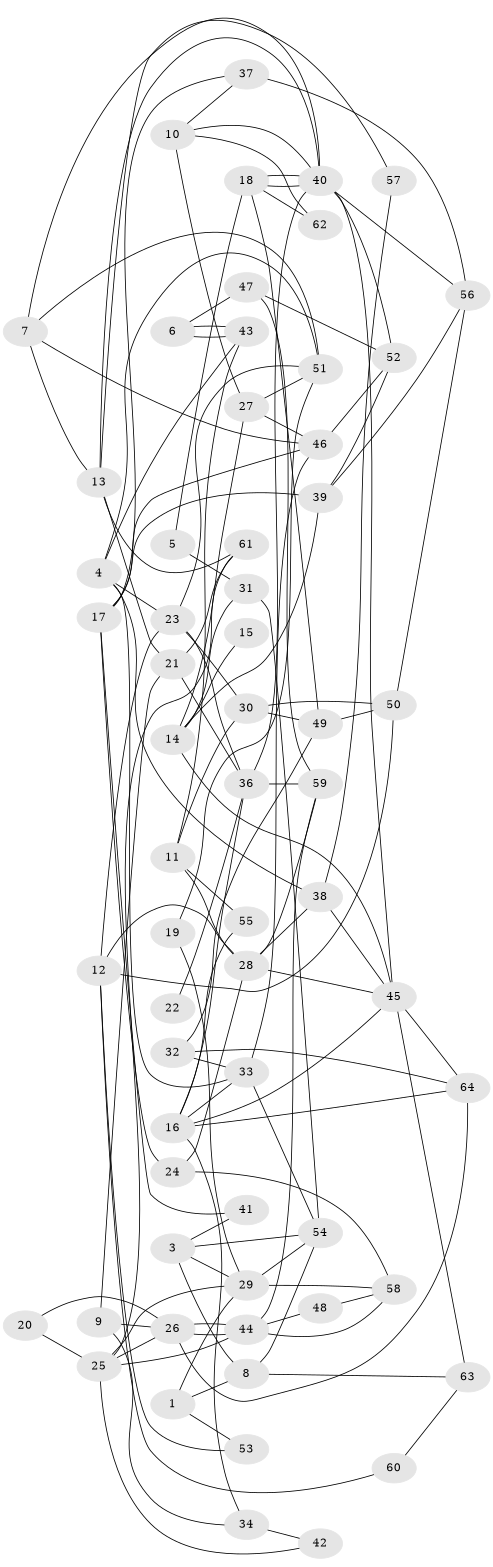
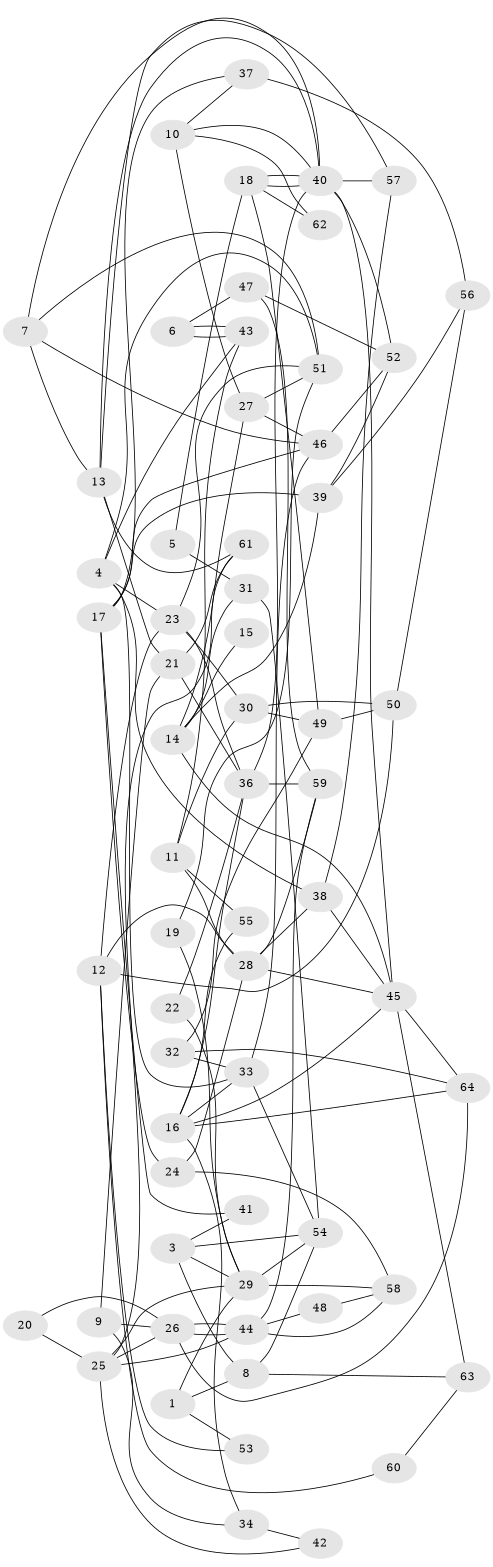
  graph {
    rankdir=LR
    node [color=gray90 style=filled]
    1
    8
    29
    53
    63
    54
    58
    33
    46
    3
    41
    4
    23
    38
    43
    51
    30
    36
    57
    45
    5
    18
    31
    40
    62
    49
    6
    47
    59
    52
    7
    13
    21
    61
    56
    9
    26
    34
    64
    44
    42
    10
    27
    37
    11
    28
    55
    50
    12
    60
    14
    15
    39
    16
    17
    24
    19
    20
    25
    22
    48
    32
    1 -- 8
    1 -- 29
    1 -- 53
    8 -- 63
    8 -- 54
    29 -- 54
    29 -- 58
    33 -- 54
    33 -- 46
    46 -- 52
    3 -- 8
    3 -- 29
    3 -- 54
    3 -- 41
    4 -- 33
    4 -- 23
    4 -- 38
    4 -- 43
    4 -- 51
    23 -- 51
    23 -- 30
    23 -- 36
    38 -- 57
    38 -- 45
    30 -- 49
    30 -- 50
    36 -- 40
    36 -- 59
    45 -- 63
    45 -- 64
    5 -- 18
    5 -- 31
    18 -- 40
    18 -- 40
    18 -- 62
    18 -- 49
    31 -- 54
    40 -- 45
    40 -- 52
-   40 -- 56
+   40 -- 57
    49 -- 50
    6 -- 43
    6 -- 43
    6 -- 47
    47 -- 59
    47 -- 52
    7 -- 46
    7 -- 51
    7 -- 40
    7 -- 13
    13 -- 57
    13 -- 40
    13 -- 21
    13 -- 61
    21 -- 36
    21 -- 61
    9 -- 21
    9 -- 26
    9 -- 34
    26 -- 64
    26 -- 44
    26 -- 44
    34 -- 42
    44 -- 58
    44 -- 59
    44 -- 48
    10 -- 40
    10 -- 62
    10 -- 27
    10 -- 37
    27 -- 46
    27 -- 51
    37 -- 56
    11 -- 43
    11 -- 30
    11 -- 28
    11 -- 55
    28 -- 38
    28 -- 45
    28 -- 59
    50 -- 56
    12 -- 53
    12 -- 23
    12 -- 28
    12 -- 50
    12 -- 60
    60 -- 63
    14 -- 45
    14 -- 31
    14 -- 27
    14 -- 15
    14 -- 39
    39 -- 52
    39 -- 56
    16 -- 33
    16 -- 36
    16 -- 45
    16 -- 34
    16 -- 64
    16 -- 55
    17 -- 46
    17 -- 41
    17 -- 37
    17 -- 39
    17 -- 24
    24 -- 58
    24 -- 28
    19 -- 29
    19 -- 51
    20 -- 26
    20 -- 25
    25 -- 29
    25 -- 61
    25 -- 26
    25 -- 44
    25 -- 42
+   22 -- 29
    22 -- 36
    48 -- 58
    32 -- 33
    32 -- 49
    32 -- 64
  }
